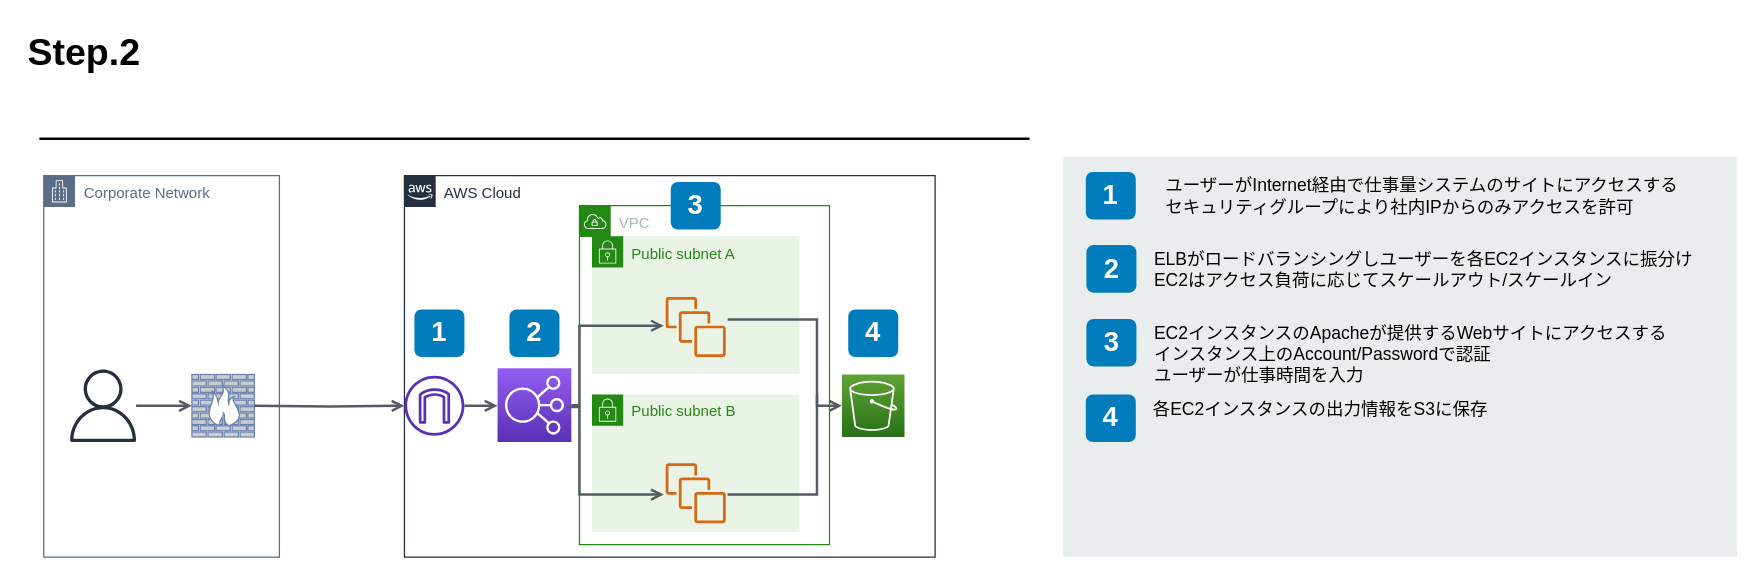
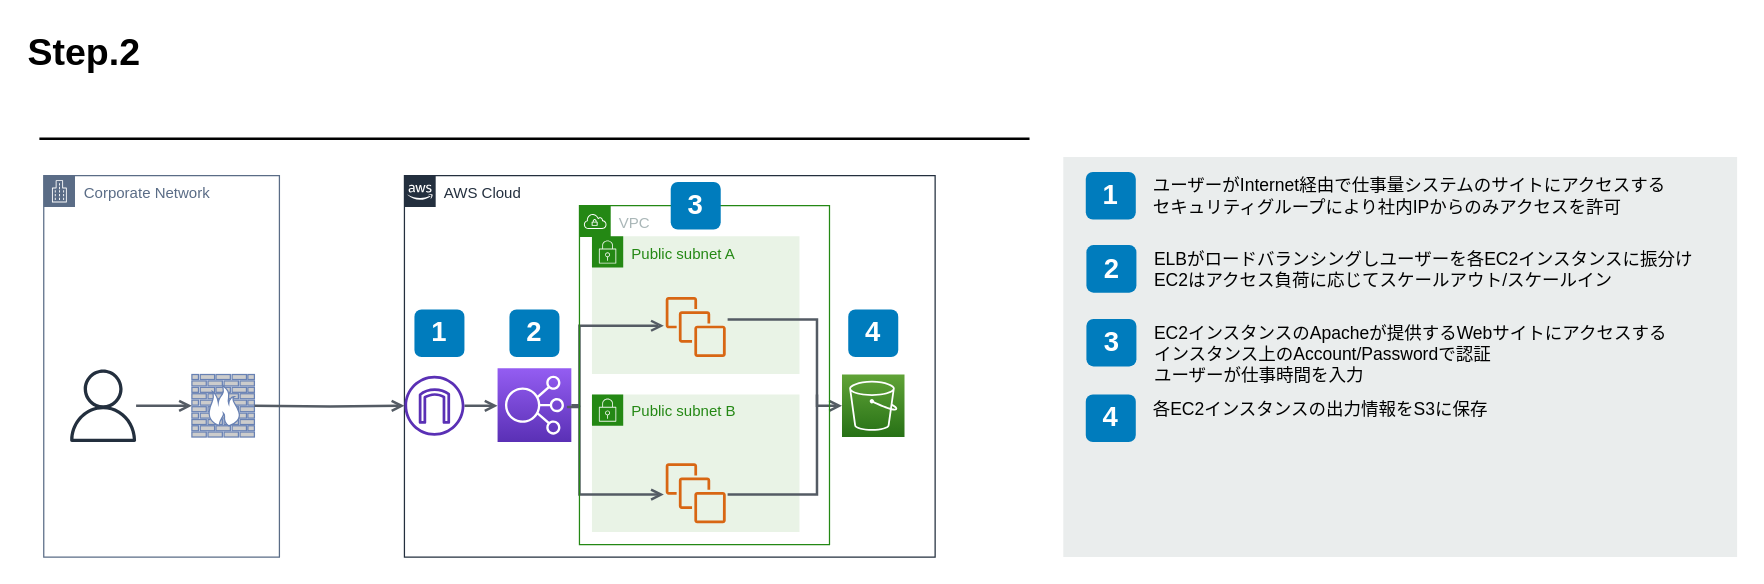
  <mxCell id="0" />
  <mxCell id="1" parent="0" />
  <mxCell id="2" value="Corporate Network" style="points=[[0,0],[0.25,0],[0.5,0],[0.75,0],[1,0],[1,0.25],[1,0.5],[1,0.75],[1,1],[0.75,1],[0.5,1],[0.25,1],[0,1],[0,0.75],[0,0.5],[0,0.25]];outlineConnect=0;gradientColor=none;html=1;whiteSpace=wrap;fontSize=12;fontStyle=0;shape=mxgraph.aws4.group;grIcon=mxgraph.aws4.group_corporate_data_center;strokeColor=#5A6C86;fillColor=none;verticalAlign=top;align=left;spacingLeft=30;fontColor=#5A6C86;dashed=0;" parent="1" vertex="1"><mxGeometry x="34.5" y="140" width="188.5" height="305" as="geometry" /></mxCell>
  <mxCell id="3" value="" style="outlineConnect=0;fontColor=#232F3E;gradientColor=none;fillColor=#232F3E;strokeColor=none;dashed=0;verticalLabelPosition=bottom;verticalAlign=top;align=center;html=1;fontSize=12;fontStyle=0;aspect=fixed;pointerEvents=1;shape=mxgraph.aws4.user;" parent="1" vertex="1"><mxGeometry x="53" y="295" width="58" height="58" as="geometry" /></mxCell>
  <mxCell id="4" value="" style="fontColor=#0066CC;verticalAlign=top;verticalLabelPosition=bottom;labelPosition=center;align=center;html=1;outlineConnect=0;fillColor=#CCCCCC;strokeColor=#6881B3;gradientColor=none;gradientDirection=north;strokeWidth=2;shape=mxgraph.networks.firewall;" parent="1" vertex="1"><mxGeometry x="153" y="299" width="50" height="50" as="geometry" /></mxCell>
  <mxCell id="5" value="" style="edgeStyle=orthogonalEdgeStyle;rounded=0;orthogonalLoop=1;jettySize=auto;html=1;strokeColor=#545B64;strokeWidth=2;endFill=0;endArrow=open;startArrow=none;" parent="1" source="3" target="4" edge="1"><mxGeometry relative="1" as="geometry"><mxPoint x="141" y="324.1" as="sourcePoint" /><mxPoint x="323" y="324" as="targetPoint" /><Array as="points" /></mxGeometry></mxCell>
  <mxCell id="6" value="AWS Cloud" style="points=[[0,0],[0.25,0],[0.5,0],[0.75,0],[1,0],[1,0.25],[1,0.5],[1,0.75],[1,1],[0.75,1],[0.5,1],[0.25,1],[0,1],[0,0.75],[0,0.5],[0,0.25]];outlineConnect=0;gradientColor=none;html=1;whiteSpace=wrap;fontSize=12;fontStyle=0;shape=mxgraph.aws4.group;grIcon=mxgraph.aws4.group_aws_cloud_alt;strokeColor=#232F3E;fillColor=none;verticalAlign=top;align=left;spacingLeft=30;fontColor=#232F3E;dashed=0;" parent="1" vertex="1"><mxGeometry x="323" y="140" width="424.5" height="305" as="geometry" /></mxCell>
  <mxCell id="7" value="Public subnet A" style="points=[[0,0],[0.25,0],[0.5,0],[0.75,0],[1,0],[1,0.25],[1,0.5],[1,0.75],[1,1],[0.75,1],[0.5,1],[0.25,1],[0,1],[0,0.75],[0,0.5],[0,0.25]];outlineConnect=0;gradientColor=none;html=1;whiteSpace=wrap;fontSize=12;fontStyle=0;shape=mxgraph.aws4.group;grIcon=mxgraph.aws4.group_security_group;grStroke=0;strokeColor=#248814;fillColor=#E9F3E6;verticalAlign=top;align=left;spacingLeft=30;fontColor=#248814;dashed=0;" parent="1" vertex="1"><mxGeometry x="473" y="188.5" width="166" height="110" as="geometry" /></mxCell>
  <mxCell id="8" value="" style="edgeStyle=orthogonalEdgeStyle;rounded=0;orthogonalLoop=1;jettySize=auto;html=1;strokeColor=#545B64;strokeWidth=2;endFill=0;endArrow=open;startArrow=none;" parent="1" source="34" target="19" edge="1"><mxGeometry relative="1" as="geometry"><mxPoint x="223" y="324" as="sourcePoint" /><mxPoint x="403" y="325" as="targetPoint" /><Array as="points"><mxPoint x="363" y="324" /><mxPoint x="363" y="324" /></Array></mxGeometry></mxCell>
  <mxCell id="9" value="1" style="rounded=1;whiteSpace=wrap;html=1;fillColor=#007CBD;strokeColor=none;fontColor=#FFFFFF;fontStyle=1;fontSize=22;" parent="1" vertex="1"><mxGeometry x="331" y="247" width="40" height="38" as="geometry" /></mxCell>
  <mxCell id="10" value="Step.2" style="text;html=1;resizable=0;points=[];autosize=1;align=left;verticalAlign=top;spacingTop=-4;fontSize=30;fontStyle=1" parent="1" vertex="1"><mxGeometry x="20" y="20.5" width="110" height="40" as="geometry" /></mxCell>
  <mxCell id="11" value="" style="line;strokeWidth=2;html=1;fontSize=14;" parent="1" vertex="1"><mxGeometry x="31" y="105.5" width="792" height="10" as="geometry" /></mxCell>
  <mxCell id="12" value="" style="rounded=0;whiteSpace=wrap;html=1;fillColor=#EAEDED;fontSize=22;fontColor=#FFFFFF;strokeColor=none;labelBackgroundColor=none;" parent="1" vertex="1"><mxGeometry x="850" y="125" width="539" height="320" as="geometry" /></mxCell>
  <mxCell id="13" value="1" style="rounded=1;whiteSpace=wrap;html=1;fillColor=#007CBD;strokeColor=none;fontColor=#FFFFFF;fontStyle=1;fontSize=22;labelBackgroundColor=none;" parent="1" vertex="1"><mxGeometry x="868" y="137" width="40" height="38" as="geometry" /></mxCell>
  <mxCell id="14" value="2" style="rounded=1;whiteSpace=wrap;html=1;fillColor=#007CBD;strokeColor=none;fontColor=#FFFFFF;fontStyle=1;fontSize=22;labelBackgroundColor=none;" parent="1" vertex="1"><mxGeometry x="868.5" y="195.5" width="40" height="38" as="geometry" /></mxCell>
- <mxCell id="15" value="ユーザーがInternet経由で仕事量システムのサイトにアクセスする&lt;br&gt;セキュリティグループにより社内IPからのみアクセスを許可" style="text;html=1;align=left;verticalAlign=top;spacingTop=-4;fontSize=14;labelBackgroundColor=none;whiteSpace=wrap;" parent="1" vertex="1"><mxGeometry x="929.5" y="136.5" width="449" height="48.5" as="geometry" /></mxCell>
+ <mxCell id="15" value="ユーザーがInternet経由で仕事量システムのサイトにアクセスする&lt;br&gt;セキュリティグループにより社内IPからのみアクセスを許可" style="text;html=1;align=left;verticalAlign=top;spacingTop=-4;fontSize=14;labelBackgroundColor=none;whiteSpace=wrap;" parent="1" vertex="1"><mxGeometry x="919.5" y="136.5" width="449" height="48.5" as="geometry" /></mxCell>
  <mxCell id="16" value="&lt;span&gt;ELBがロードバランシングしユーザーを各EC2インスタンスに振分け&lt;br&gt;EC2はアクセス負荷に応じてスケールアウト/スケールイン&lt;br&gt;&lt;/span&gt;" style="text;html=1;align=left;verticalAlign=top;spacingTop=-4;fontSize=14;labelBackgroundColor=none;whiteSpace=wrap;" parent="1" vertex="1"><mxGeometry x="920.5" y="195.5" width="450" height="49.5" as="geometry" /></mxCell>
  <mxCell id="17" value="2" style="rounded=1;whiteSpace=wrap;html=1;fillColor=#007CBD;strokeColor=none;fontColor=#FFFFFF;fontStyle=1;fontSize=22;" parent="1" vertex="1"><mxGeometry x="407" y="247" width="40" height="38" as="geometry" /></mxCell>
  <mxCell id="18" value="Public subnet B" style="points=[[0,0],[0.25,0],[0.5,0],[0.75,0],[1,0],[1,0.25],[1,0.5],[1,0.75],[1,1],[0.75,1],[0.5,1],[0.25,1],[0,1],[0,0.75],[0,0.5],[0,0.25]];outlineConnect=0;gradientColor=none;html=1;whiteSpace=wrap;fontSize=12;fontStyle=0;shape=mxgraph.aws4.group;grIcon=mxgraph.aws4.group_security_group;grStroke=0;strokeColor=#248814;fillColor=#E9F3E6;verticalAlign=top;align=left;spacingLeft=30;fontColor=#248814;dashed=0;" parent="1" vertex="1"><mxGeometry x="473" y="315" width="166" height="110" as="geometry" /></mxCell>
  <mxCell id="19" value="" style="outlineConnect=0;fontColor=#232F3E;gradientColor=#945DF2;gradientDirection=north;fillColor=#5A30B5;strokeColor=#ffffff;dashed=0;verticalLabelPosition=bottom;verticalAlign=top;align=center;html=1;fontSize=12;fontStyle=0;aspect=fixed;shape=mxgraph.aws4.resourceIcon;resIcon=mxgraph.aws4.elastic_load_balancing;" parent="1" vertex="1"><mxGeometry x="397.5" y="294" width="59" height="59" as="geometry" /></mxCell>
  <mxCell id="20" value="" style="edgeStyle=orthogonalEdgeStyle;rounded=0;orthogonalLoop=1;jettySize=auto;html=1;strokeColor=#545B64;strokeWidth=2;endFill=0;endArrow=open;startArrow=none;" parent="1" source="19" edge="1"><mxGeometry relative="1" as="geometry"><mxPoint x="211" y="334.1" as="sourcePoint" /><mxPoint x="530.5" y="260" as="targetPoint" /><Array as="points"><mxPoint x="463" y="324" /><mxPoint x="463" y="260" /></Array></mxGeometry></mxCell>
  <mxCell id="21" value="" style="edgeStyle=orthogonalEdgeStyle;rounded=0;orthogonalLoop=1;jettySize=auto;html=1;strokeColor=#545B64;strokeWidth=2;endFill=0;endArrow=open;startArrow=none;" parent="1" edge="1"><mxGeometry relative="1" as="geometry"><mxPoint x="453" y="325" as="sourcePoint" /><mxPoint x="530.5" y="395" as="targetPoint" /><Array as="points"><mxPoint x="463" y="395" /></Array></mxGeometry></mxCell>
  <mxCell id="22" value="" style="outlineConnect=0;fontColor=#232F3E;gradientColor=#60A337;gradientDirection=north;fillColor=#277116;strokeColor=#ffffff;dashed=0;verticalLabelPosition=bottom;verticalAlign=top;align=center;html=1;fontSize=12;fontStyle=0;aspect=fixed;shape=mxgraph.aws4.resourceIcon;resIcon=mxgraph.aws4.s3;" parent="1" vertex="1"><mxGeometry x="673" y="299" width="50" height="50" as="geometry" /></mxCell>
  <mxCell id="23" value="4" style="rounded=1;whiteSpace=wrap;html=1;fillColor=#007CBD;strokeColor=none;fontColor=#FFFFFF;fontStyle=1;fontSize=22;" parent="1" vertex="1"><mxGeometry x="678" y="247" width="40" height="38" as="geometry" /></mxCell>
  <mxCell id="24" value="" style="edgeStyle=orthogonalEdgeStyle;rounded=0;orthogonalLoop=1;jettySize=auto;html=1;strokeColor=#545B64;strokeWidth=2;endFill=0;endArrow=open;startArrow=none;" parent="1" target="22" edge="1"><mxGeometry relative="1" as="geometry"><mxPoint x="581.5" y="255" as="sourcePoint" /><mxPoint x="407.5" y="334.1" as="targetPoint" /><Array as="points"><mxPoint x="653" y="255" /><mxPoint x="653" y="324" /></Array></mxGeometry></mxCell>
  <mxCell id="25" value="" style="edgeStyle=orthogonalEdgeStyle;rounded=0;orthogonalLoop=1;jettySize=auto;html=1;strokeColor=#545B64;strokeWidth=2;endFill=0;endArrow=none;startArrow=none;" parent="1" edge="1"><mxGeometry relative="1" as="geometry"><mxPoint x="581.5" y="395" as="sourcePoint" /><mxPoint x="653" y="315" as="targetPoint" /><Array as="points"><mxPoint x="653" y="395" /><mxPoint x="653" y="315" /></Array></mxGeometry></mxCell>
  <mxCell id="26" value="3" style="rounded=1;whiteSpace=wrap;html=1;fillColor=#007CBD;strokeColor=none;fontColor=#FFFFFF;fontStyle=1;fontSize=22;labelBackgroundColor=none;" parent="1" vertex="1"><mxGeometry x="868.5" y="254.5" width="40" height="38" as="geometry" /></mxCell>
  <mxCell id="27" value="&lt;span&gt;EC2インスタンスのApacheが提供するWebサイトにアクセスする&lt;br&gt;&lt;/span&gt;インスタンス上のAccount/Passwordで認証&lt;br&gt;ユーザーが仕事時間を入力" style="text;html=1;align=left;verticalAlign=top;spacingTop=-4;fontSize=14;labelBackgroundColor=none;whiteSpace=wrap;" parent="1" vertex="1"><mxGeometry x="920.5" y="255" width="450" height="60" as="geometry" /></mxCell>
  <mxCell id="28" value="4" style="rounded=1;whiteSpace=wrap;html=1;fillColor=#007CBD;strokeColor=none;fontColor=#FFFFFF;fontStyle=1;fontSize=22;labelBackgroundColor=none;" parent="1" vertex="1"><mxGeometry x="868" y="315" width="40" height="38" as="geometry" /></mxCell>
  <mxCell id="29" value="各EC2インスタンスの出力情報をS3に保存" style="text;html=1;align=left;verticalAlign=top;spacingTop=-4;fontSize=14;labelBackgroundColor=none;whiteSpace=wrap;" parent="1" vertex="1"><mxGeometry x="920" y="315.5" width="450" height="54.5" as="geometry" /></mxCell>
  <mxCell id="30" value="" style="outlineConnect=0;fontColor=#232F3E;gradientColor=none;fillColor=#D86613;strokeColor=none;dashed=0;verticalLabelPosition=bottom;verticalAlign=top;align=center;html=1;fontSize=12;fontStyle=0;aspect=fixed;pointerEvents=1;shape=mxgraph.aws4.instances;" parent="1" vertex="1"><mxGeometry x="532" y="237" width="48" height="48" as="geometry" /></mxCell>
  <mxCell id="31" value="" style="outlineConnect=0;fontColor=#232F3E;gradientColor=none;fillColor=#D86613;strokeColor=none;dashed=0;verticalLabelPosition=bottom;verticalAlign=top;align=center;html=1;fontSize=12;fontStyle=0;aspect=fixed;pointerEvents=1;shape=mxgraph.aws4.instances;" parent="1" vertex="1"><mxGeometry x="532" y="370" width="48" height="48" as="geometry" /></mxCell>
  <mxCell id="32" value="VPC" style="points=[[0,0],[0.25,0],[0.5,0],[0.75,0],[1,0],[1,0.25],[1,0.5],[1,0.75],[1,1],[0.75,1],[0.5,1],[0.25,1],[0,1],[0,0.75],[0,0.5],[0,0.25]];outlineConnect=0;gradientColor=none;html=1;whiteSpace=wrap;fontSize=12;fontStyle=0;shape=mxgraph.aws4.group;grIcon=mxgraph.aws4.group_vpc;strokeColor=#248814;fillColor=none;verticalAlign=top;align=left;spacingLeft=30;fontColor=#AAB7B8;dashed=0;" parent="1" vertex="1"><mxGeometry x="463" y="164" width="200" height="271" as="geometry" /></mxCell>
  <mxCell id="33" value="3" style="rounded=1;whiteSpace=wrap;html=1;fillColor=#007CBD;strokeColor=none;fontColor=#FFFFFF;fontStyle=1;fontSize=22;" parent="1" vertex="1"><mxGeometry x="536" y="145" width="40" height="38" as="geometry" /></mxCell>
  <mxCell id="34" value="" style="outlineConnect=0;fontColor=#232F3E;gradientColor=none;fillColor=#5A30B5;strokeColor=none;dashed=0;verticalLabelPosition=bottom;verticalAlign=top;align=center;html=1;fontSize=12;fontStyle=0;aspect=fixed;pointerEvents=1;shape=mxgraph.aws4.internet_gateway;" parent="1" vertex="1"><mxGeometry x="323" y="300" width="48" height="48" as="geometry" /></mxCell>
  <mxCell id="35" value="" style="edgeStyle=orthogonalEdgeStyle;rounded=0;orthogonalLoop=1;jettySize=auto;html=1;strokeColor=#545B64;strokeWidth=2;endFill=0;endArrow=open;startArrow=none;" parent="1" target="34" edge="1"><mxGeometry relative="1" as="geometry"><mxPoint x="203" y="324" as="sourcePoint" /><mxPoint x="397.5" y="324.1" as="targetPoint" /><Array as="points" /></mxGeometry></mxCell>
